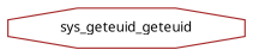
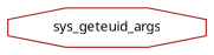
  digraph {
    rankdir=LR
    fontname="Noto Sans"
-   n1 [color=brown fillcolor=white fontname="Noto Sans" fontsize=10 height=0.2 label=sys_geteuid_geteuid shape=octagon style=filled width=0.4]
+   n1 [color=brown fillcolor=white fontname="Noto Sans" fontsize=10 height=0.2 label=sys_geteuid_args shape=octagon style=filled width=0.4]
  }
